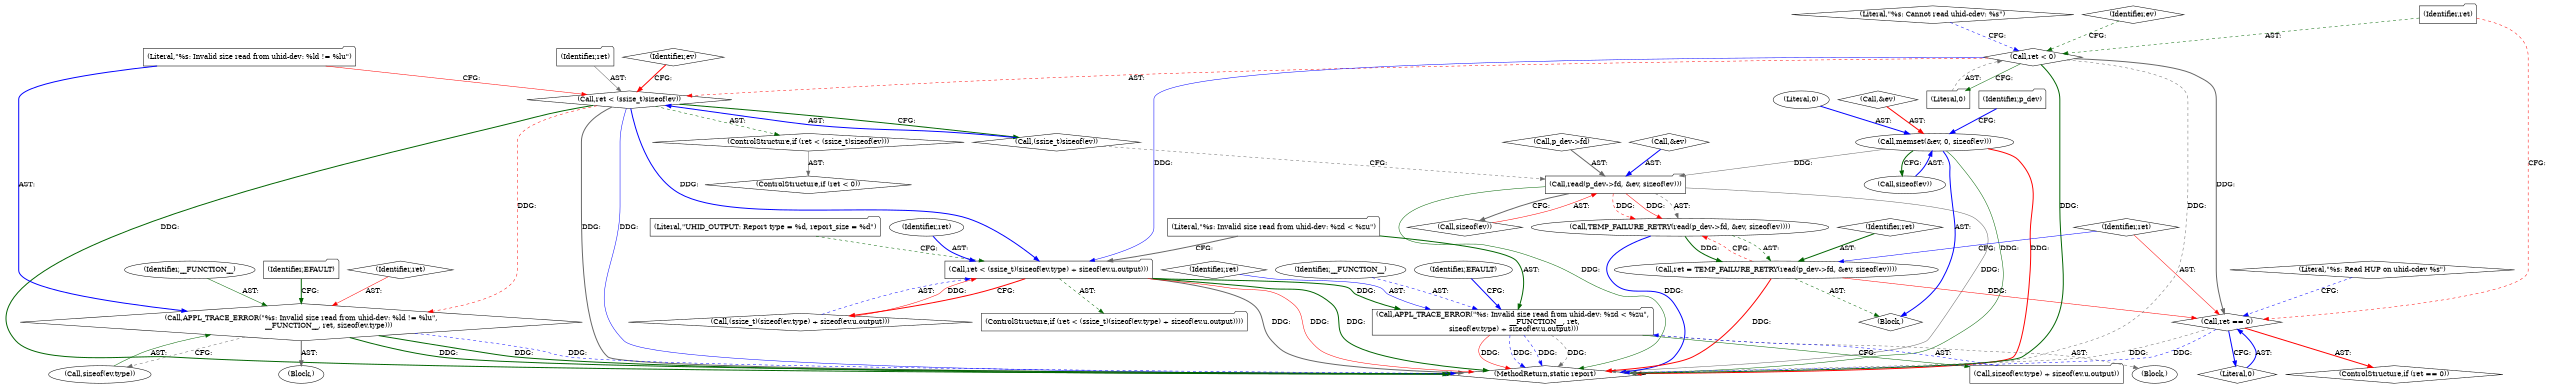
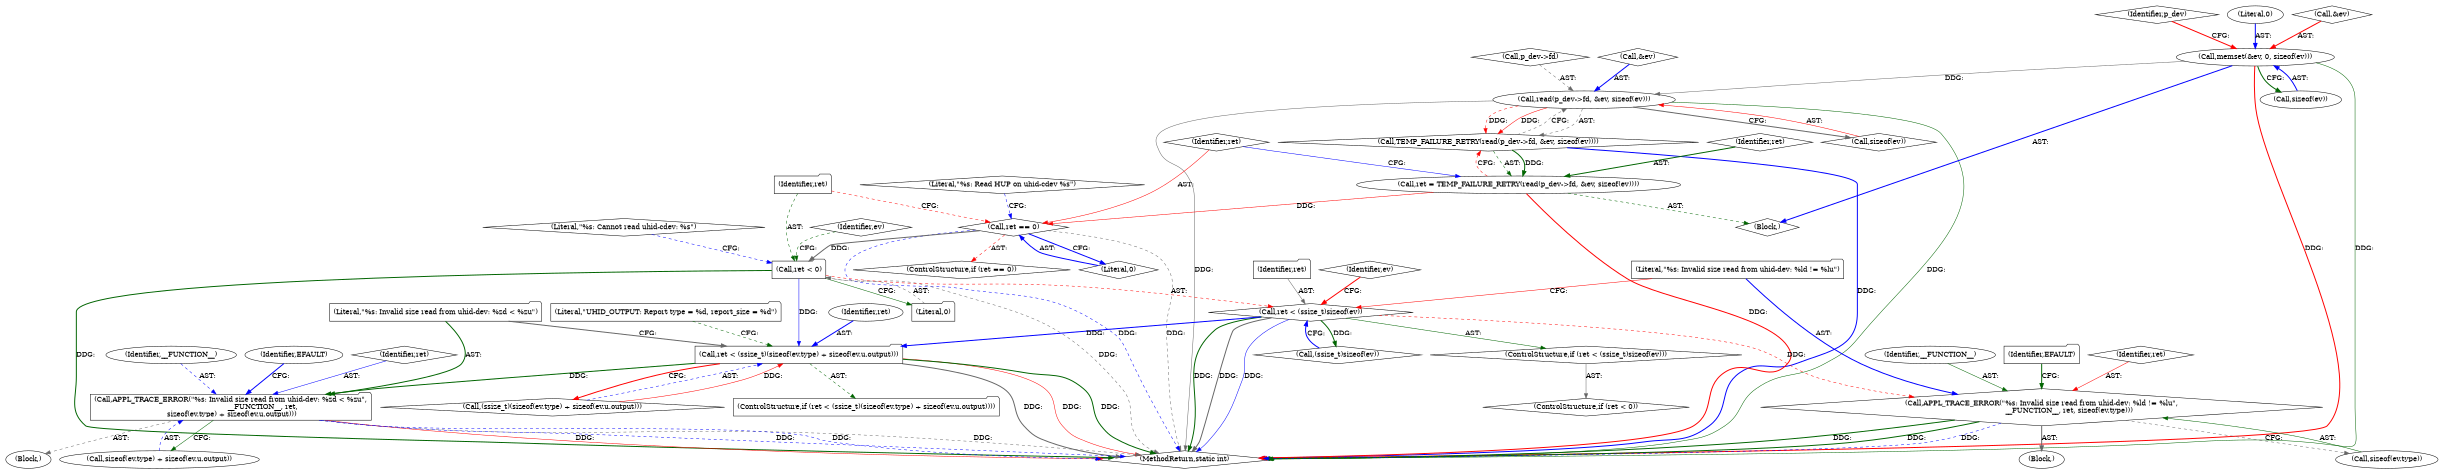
  digraph {
    node [shape=diamond]
    edge [color=darkgreen style=bold]
-   n1 [label="(Call,read(p_dev->fd, &ev, sizeof(ev)))" shape=folder]
-   n2 [label="(Call,TEMP_FAILURE_RETRY(read(p_dev->fd, &ev, sizeof(ev))))" shape=ellipse]
+   n1 [label="(Call,read(p_dev->fd, &ev, sizeof(ev)))" shape=ellipse]
+   n2 [label="(Call,TEMP_FAILURE_RETRY(read(p_dev->fd, &ev, sizeof(ev))))"]
    n3 [label="(Call,sizeof(ev))"]
-   n4 [label="(MethodReturn,static report)"]
+   n4 [label="(MethodReturn,static int)"]
    n5 [label="(Call,ret = TEMP_FAILURE_RETRY(read(p_dev->fd, &ev, sizeof(ev))))" shape=ellipse]
    n6 [label="(Call,memset(&ev, 0, sizeof(ev)))" shape=ellipse]
    n7 [label="(Call,sizeof(ev))" shape=ellipse]
    n8 [label="(Block,)"]
    n9 [label="(Call,ret == 0)"]
-   n10 [label="(Call,ret < 0)"]
+   n10 [label="(Call,ret < 0)" shape=folder]
    n11 [label="(ControlStructure,if (ret == 0))"]
    n12 [label="(Literal,0)"]
    n13 [label="(Call,ret < (ssize_t)sizeof(ev))"]
    n14 [label="(Call,ret < (ssize_t)(sizeof(ev.type) + sizeof(ev.u.output)))" shape=folder]
    n15 [label="(Literal,0)" shape=folder]
    n16 [label="(Call,APPL_TRACE_ERROR(\"%s: Invalid size read from uhid-dev: %ld != %lu\",\n                         __FUNCTION__, ret, sizeof(ev.type)))"]
    n17 [label="(ControlStructure,if (ret < (ssize_t)sizeof(ev)))"]
    n18 [label="(Call,(ssize_t)sizeof(ev))"]
    n19 [label="(Call,APPL_TRACE_ERROR(\"%s: Invalid size read from uhid-dev: %zd < %zu\",\n                             __FUNCTION__, ret,\n sizeof(ev.type) + sizeof(ev.u.output)))" shape=folder]
    n20 [label="(ControlStructure,if (ret < (ssize_t)(sizeof(ev.type) + sizeof(ev.u.output))))" shape=folder]
    n21 [label="(Call,(ssize_t)(sizeof(ev.type) + sizeof(ev.u.output)))"]
    n22 [label="(ControlStructure,if (ret < 0))"]
    n23 [label="(Call,sizeof(ev.type))" shape=ellipse]
    n24 [label="(Block,)" shape=ellipse]
-   n25 [label="(Call,sizeof(ev.type) + sizeof(ev.u.output))" shape=folder]
+   n25 [label="(Call,sizeof(ev.type) + sizeof(ev.u.output))" shape=ellipse]
    n26 [label="(Block,)" shape=ellipse]
    n27 [label="(Identifier,__FUNCTION__)" shape=ellipse]
    n28 [label="(Identifier,EFAULT)" shape=folder]
    n29 [label="(Literal,\"UHID_OUTPUT: Report type = %d, report_size = %d\")" shape=folder]
    n30 [label="(Call,&ev)"]
    n31 [label="(Identifier,ret)"]
-   n32 [label="(Identifier,p_dev)" shape=folder]
+   n32 [label="(Identifier,p_dev)"]
    n33 [label="(Identifier,ret)"]
    n34 [label="(Identifier,ret)" shape=ellipse]
    n35 [label="(Identifier,ret)"]
    n36 [label="(Literal,\"%s: Cannot read uhid-cdev: %s\")"]
    n37 [label="(Literal,\"%s: Read HUP on uhid-cdev %s\")"]
    n38 [label="(Literal,0)" shape=ellipse]
    n39 [label="(Identifier,ret)" shape=folder]
    n40 [label="(Identifier,ev)"]
    n41 [label="(Call,p_dev->fd)"]
    n42 [label="(Call,&ev)"]
    n43 [label="(Identifier,ret)" shape=folder]
    n44 [label="(Identifier,ev)"]
    n45 [label="(Literal,\"%s: Invalid size read from uhid-dev: %ld != %lu\")" shape=folder]
    n46 [label="(Identifier,__FUNCTION__)" shape=ellipse]
    n47 [label="(Identifier,EFAULT)" shape=ellipse]
    n48 [label="(Literal,\"%s: Invalid size read from uhid-dev: %zd < %zu\")" shape=folder]
    n49 [label="(Identifier,ret)"]
    n1 -> n2 [color=gray40 label="AST: " style=dashed]
    n1 -> n2 [color=red label="DDG: " style=dashed]
    n1 -> n2 [color=red label="DDG: " style=solid]
    n1 -> n3 [color=gray40 label="CFG: "]
    n1 -> n4 [color=gray40 label="DDG: " style=solid]
    n1 -> n4 [label="DDG: " style=solid]
-   n18 -> n1 [color=gray40 label="CFG: " style=dashed]
+   n2 -> n1 [color=gray40 label="CFG: " style=dashed]
    n2 -> n4 [color=blue label="DDG: "]
    n2 -> n5 [label="AST: " style=dashed]
    n2 -> n5 [label="DDG: "]
    n3 -> n1 [color=red label="AST: " style=solid]
    n5 -> n2 [color=red label="CFG: " style=dashed]
    n5 -> n4 [color=red label="DDG: "]
    n5 -> n8 [label="AST: " style=dashed]
    n5 -> n9 [color=red label="DDG: " style=solid]
    n6 -> n1 [color=gray40 label="DDG: " style=solid]
    n6 -> n4 [color=red label="DDG: "]
    n6 -> n4 [label="DDG: " style=solid]
    n6 -> n7 [label="CFG: "]
    n6 -> n8 [color=blue label="AST: "]
    n7 -> n6 [color=blue label="AST: "]
    n9 -> n4 [color=gray40 label="DDG: " style=dashed]
    n9 -> n4 [color=blue label="DDG: " style=dashed]
-   n10 -> n9 [color=gray40 label="DDG: "]
-   n9 -> n11 [color=red label="AST: "]
+   n9 -> n10 [color=gray40 label="DDG: "]
+   n9 -> n11 [color=red label="AST: " style=dashed]
    n9 -> n12 [color=blue label="CFG: "]
    n10 -> n4 [label="DDG: "]
    n10 -> n4 [color=gray40 label="DDG: " style=dashed]
    n10 -> n13 [color=red label="AST: " style=dashed]
    n10 -> n14 [color=blue label="DDG: " style=solid]
    n10 -> n15 [label="CFG: " style=solid]
    n12 -> n9 [color=blue label="AST: "]
    n13 -> n4 [label="DDG: "]
    n13 -> n4 [color=gray40 label="DDG: "]
    n13 -> n4 [color=blue label="DDG: " style=solid]
    n13 -> n14 [color=blue label="DDG: "]
    n13 -> n16 [color=red label="DDG: " style=dashed]
-   n13 -> n17 [label="AST: " style=dashed]
-   n13 -> n18 [label="CFG: "]
+   n13 -> n17 [label="AST: " style=solid]
+   n13 -> n18 [label="DDG: "]
    n14 -> n4 [color=gray40 label="DDG: "]
    n14 -> n4 [color=red label="DDG: " style=solid]
    n14 -> n4 [label="DDG: "]
    n14 -> n19 [label="DDG: "]
    n14 -> n20 [label="AST: " style=dashed]
    n14 -> n21 [color=red label="CFG: "]
    n15 -> n10 [color=gray40 label="AST: " style=dashed]
    n16 -> n4 [label="DDG: "]
    n16 -> n4 [label="DDG: "]
    n16 -> n4 [color=blue label="DDG: " style=dashed]
    n16 -> n23 [color=gray40 label="CFG: " style=dashed]
    n16 -> n24 [color=gray40 label="AST: "]
    n17 -> n22 [color=gray40 label="AST: " style=solid]
-   n18 -> n13 [color=blue label="AST: "]
+   n18 -> n13 [color=blue label="CFG: "]
    n19 -> n4 [color=gray40 label="DDG: " style=dashed]
    n19 -> n4 [color=red label="DDG: " style=solid]
    n19 -> n4 [color=blue label="DDG: " style=dashed]
    n19 -> n4 [color=blue label="DDG: " style=dashed]
    n19 -> n25 [label="CFG: " style=solid]
    n19 -> n26 [color=gray40 label="AST: " style=dashed]
    n21 -> n14 [color=blue label="AST: " style=dashed]
    n21 -> n14 [color=red label="DDG: " style=solid]
    n23 -> n16 [label="AST: " style=solid]
    n25 -> n19 [color=blue label="AST: " style=dashed]
    n27 -> n16 [label="AST: " style=solid]
    n28 -> n16 [label="CFG: "]
    n29 -> n14 [label="CFG: " style=dashed]
    n30 -> n1 [color=blue label="AST: "]
    n31 -> n19 [color=blue label="AST: " style=solid]
-   n32 -> n6 [color=blue label="CFG: "]
+   n32 -> n6 [color=red label="CFG: "]
    n33 -> n16 [color=red label="AST: " style=solid]
    n34 -> n14 [color=blue label="AST: "]
    n35 -> n5 [label="AST: "]
    n36 -> n10 [color=blue label="CFG: " style=dashed]
    n37 -> n9 [color=blue label="CFG: " style=dashed]
    n38 -> n6 [color=blue label="AST: "]
    n39 -> n13 [color=gray40 label="AST: " style=solid]
    n40 -> n10 [label="CFG: " style=dashed]
-   n41 -> n1 [color=gray40 label="AST: "]
+   n41 -> n1 [color=gray40 label="AST: " style=dashed]
    n42 -> n6 [color=red label="AST: "]
    n43 -> n9 [color=red label="CFG: " style=dashed]
    n43 -> n10 [label="AST: " style=dashed]
    n44 -> n13 [color=red label="CFG: "]
    n45 -> n13 [color=red label="CFG: " style=solid]
    n45 -> n16 [color=blue label="AST: "]
    n46 -> n19 [color=blue label="AST: " style=dashed]
    n47 -> n19 [color=blue label="CFG: "]
    n48 -> n14 [color=gray40 label="CFG: "]
    n48 -> n19 [label="AST: "]
    n49 -> n5 [color=blue label="CFG: " style=solid]
    n49 -> n9 [color=red label="AST: " style=solid]
  }
